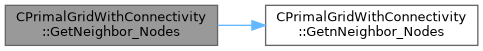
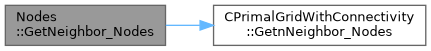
  digraph {
    rankdir=LR
    node [fontname=Helvetica fontsize=10 shape=box style=filled]
-   n1 [color=gray40 fillcolor=grey60 fontcolor=black height=0.2 label="CPrimalGridWithConnectivity\l::GetNeighbor_Nodes" width=0.4]
+   n1 [color=gray40 fillcolor=grey60 fontcolor=black height=0.2 label="Nodes\l::GetNeighbor_Nodes" width=0.4]
    n2 [color=grey40 fillcolor=white height=0.2 label="CPrimalGridWithConnectivity\l::GetnNeighbor_Nodes" width=0.4]
    n1 -> n2 [color=steelblue1 fontname=Helvetica fontsize=10 labelfontname=Helvetica labelfontsize=10 style=solid]
  }
